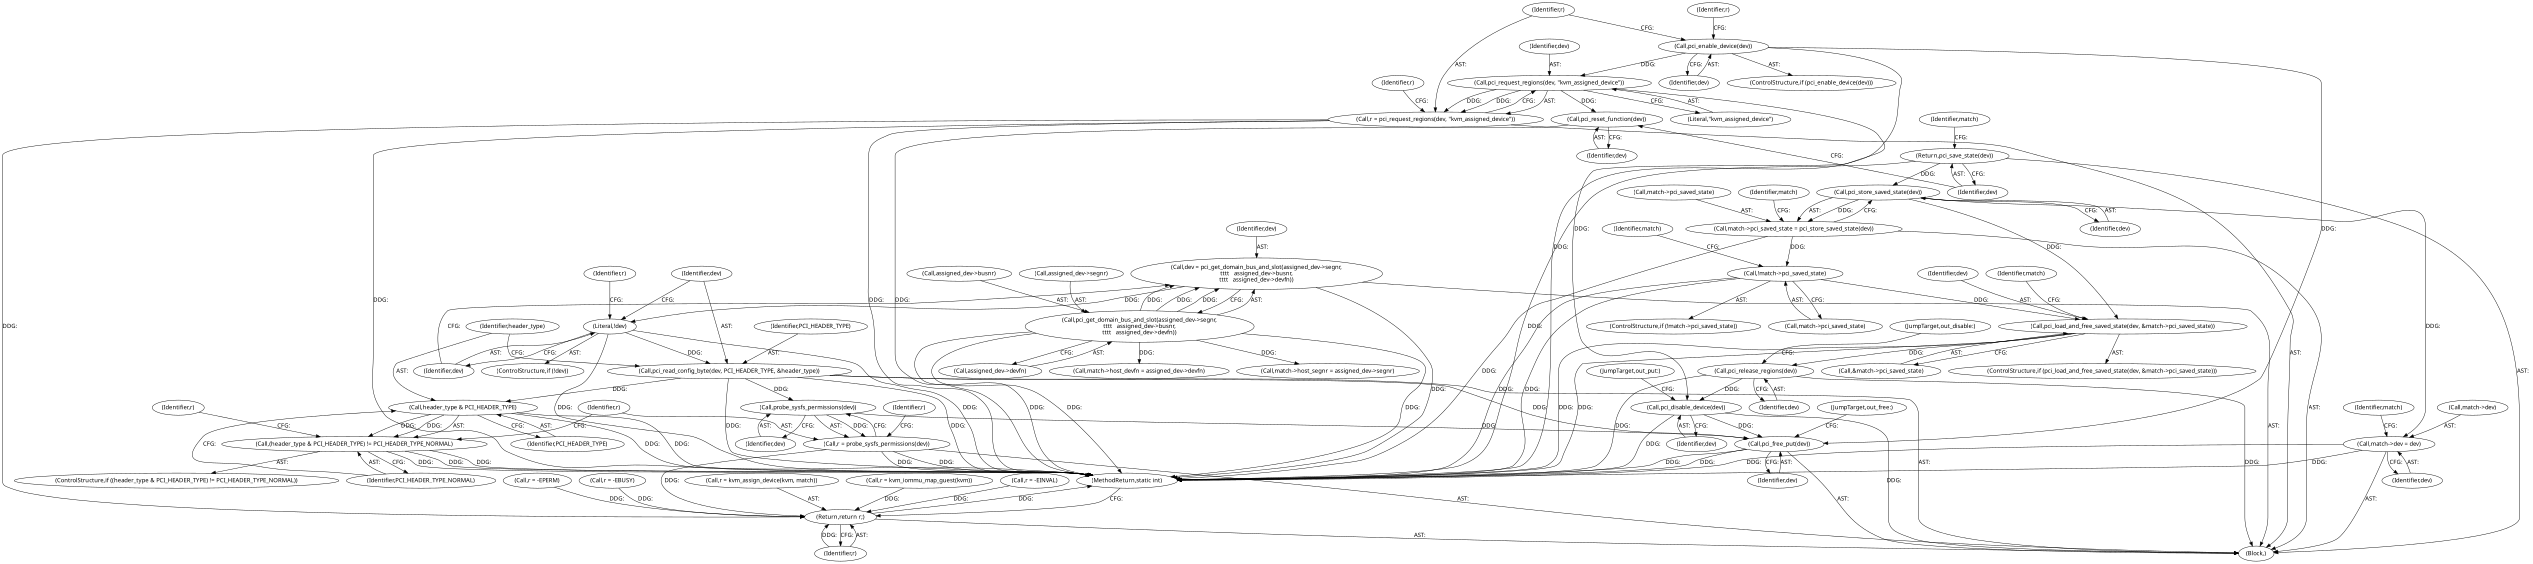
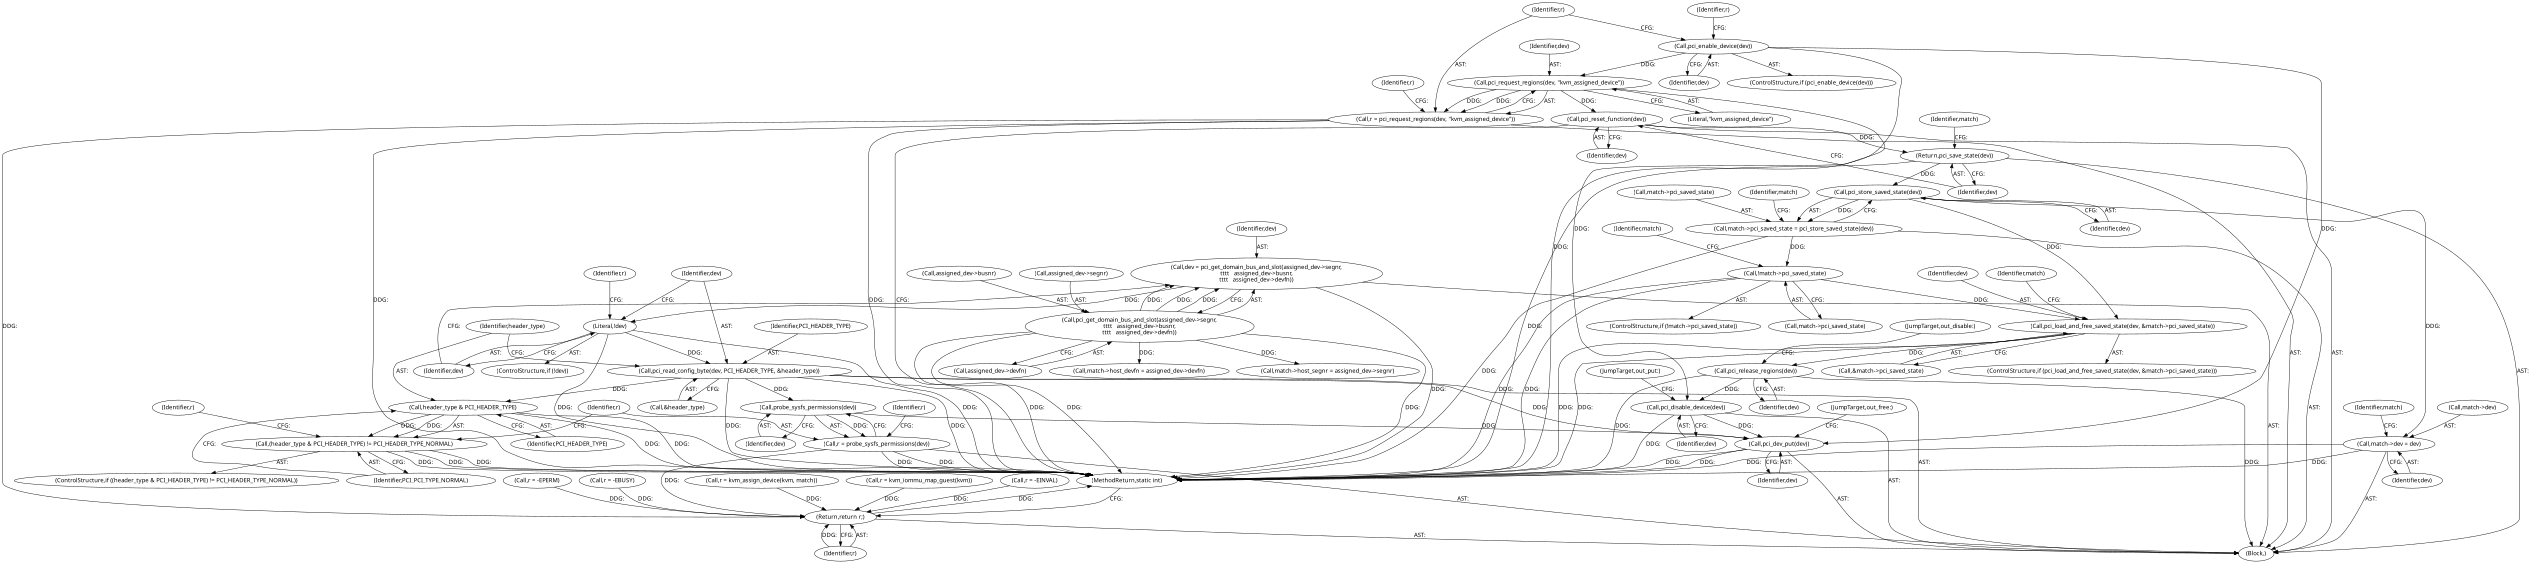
  digraph {
    fontname="Noto Sans"
    node [fontname="Noto Sans"]
    edge [fontname="Noto Sans"]
    n1 [label="(Call,pci_read_config_byte(dev, PCI_HEADER_TYPE, &header_type))"]
    n2 [label="(Call,header_type & PCI_HEADER_TYPE)"]
    n3 [label="(Call,probe_sysfs_permissions(dev))"]
-   n4 [label="(Call,pci_free_put(dev))"]
+   n4 [label="(Call,pci_dev_put(dev))"]
    n5 [label="(Block,)"]
    n6 [label="(MethodReturn,static int)"]
+   n7 [label="(Call,&header_type)"]
    n8 [label="(Call,(header_type & PCI_HEADER_TYPE) != PCI_HEADER_TYPE_NORMAL)"]
    n9 [label="(Identifier,PCI_HEADER_TYPE)"]
    n10 [label="(Call,r = probe_sysfs_permissions(dev))"]
    n11 [label="(Identifier,dev)"]
    n12 [label="(Identifier,dev)"]
    n13 [label="(Return,return r;)"]
    n14 [label="(Literal,!dev)"]
    n15 [label="(ControlStructure,if (!dev))"]
    n16 [label="(Identifier,dev)"]
    n17 [label="(Call,dev = pci_get_domain_bus_and_slot(assigned_dev->segnr,\n\t\t\t\t   assigned_dev->busnr,\n\t\t\t\t   assigned_dev->devfn))"]
    n18 [label="(Call,pci_get_domain_bus_and_slot(assigned_dev->segnr,\n\t\t\t\t   assigned_dev->busnr,\n\t\t\t\t   assigned_dev->devfn))"]
    n19 [label="(Call,assigned_dev->devfn)"]
    n20 [label="(Call,match->host_devfn = assigned_dev->devfn)"]
    n21 [label="(Call,match->host_segnr = assigned_dev->segnr)"]
-   n22 [label="(Identifier,PCI_HEADER_TYPE_NORMAL)"]
+   n22 [label="(Identifier,PCI_PCI_TYPE_NORMAL)"]
    n23 [label="(ControlStructure,if ((header_type & PCI_HEADER_TYPE) != PCI_HEADER_TYPE_NORMAL))"]
    n24 [label="(Call,pci_enable_device(dev))"]
    n25 [label="(Call,pci_request_regions(dev, \"kvm_assigned_device\"))"]
    n26 [label="(Identifier,dev)"]
    n27 [label="(ControlStructure,if (pci_enable_device(dev)))"]
    n28 [label="(Identifier,r)"]
    n29 [label="(Call,r = pci_request_regions(dev, \"kvm_assigned_device\"))"]
    n30 [label="(Call,pci_reset_function(dev))"]
    n31 [label="(Call,pci_disable_device(dev))"]
    n32 [label="(Literal,\"kvm_assigned_device\")"]
    n33 [label="(Return,pci_save_state(dev))"]
    n34 [label="(Identifier,dev)"]
    n35 [label="(Identifier,dev)"]
    n36 [label="(Call,pci_store_saved_state(dev))"]
    n37 [label="(Identifier,dev)"]
    n38 [label="(Call,match->pci_saved_state = pci_store_saved_state(dev))"]
    n39 [label="(Call,pci_load_and_free_saved_state(dev, &match->pci_saved_state))"]
    n40 [label="(Call,match->dev = dev)"]
    n41 [label="(Identifier,dev)"]
    n42 [label="(Call,!match->pci_saved_state)"]
    n43 [label="(Call,pci_release_regions(dev))"]
    n44 [label="(Call,&match->pci_saved_state)"]
    n45 [label="(ControlStructure,if (pci_load_and_free_saved_state(dev, &match->pci_saved_state)))"]
    n46 [label="(Identifier,dev)"]
    n47 [label="(ControlStructure,if (!match->pci_saved_state))"]
    n48 [label="(Call,match->pci_saved_state)"]
    n49 [label="(Identifier,dev)"]
    n50 [label="(Identifier,header_type)"]
    n51 [label="(Call,assigned_dev->busnr)"]
    n52 [label="(JumpTarget,out_put:)"]
    n53 [label="(Identifier,r)"]
    n54 [label="(Identifier,r)"]
    n55 [label="(Identifier,r)"]
    n56 [label="(Call,r = -EINVAL)"]
    n57 [label="(Identifier,r)"]
    n58 [label="(Call,match->dev)"]
    n59 [label="(Identifier,match)"]
    n60 [label="(Identifier,match)"]
    n61 [label="(Call,r = -EPERM)"]
    n62 [label="(Identifier,dev)"]
    n63 [label="(Identifier,match)"]
    n64 [label="(JumpTarget,out_disable:)"]
    n65 [label="(Call,r = -EBUSY)"]
    n66 [label="(Identifier,dev)"]
    n67 [label="(Call,r = kvm_assign_device(kvm, match))"]
    n68 [label="(Identifier,match)"]
    n69 [label="(Identifier,match)"]
    n70 [label="(Identifier,r)"]
    n71 [label="(Identifier,r)"]
    n72 [label="(Call,match->pci_saved_state)"]
    n73 [label="(Identifier,dev)"]
    n74 [label="(Identifier,PCI_HEADER_TYPE)"]
    n75 [label="(Call,assigned_dev->segnr)"]
    n76 [label="(Identifier,r)"]
    n77 [label="(Identifier,dev)"]
    n78 [label="(JumpTarget,out_free:)"]
    n79 [label="(Call,r = kvm_iommu_map_guest(kvm))"]
    n1 -> n2 [label="DDG: "]
    n1 -> n3 [label="DDG: "]
    n1 -> n4 [label="DDG: "]
    n1 -> n5 [label="AST: "]
    n1 -> n6 [label="DDG: "]
    n1 -> n6 [label="DDG: "]
+   n1 -> n7 [label="CFG: "]
    n2 -> n6 [label="DDG: "]
    n2 -> n6 [label="DDG: "]
    n2 -> n8 [label="AST: "]
    n2 -> n8 [label="DDG: "]
    n2 -> n8 [label="DDG: "]
    n2 -> n9 [label="CFG: "]
    n3 -> n4 [label="DDG: "]
    n3 -> n10 [label="AST: "]
    n3 -> n10 [label="DDG: "]
    n3 -> n11 [label="CFG: "]
    n4 -> n5 [label="AST: "]
    n4 -> n6 [label="DDG: "]
    n4 -> n6 [label="DDG: "]
    n4 -> n12 [label="CFG: "]
    n6 -> n13 [label="CFG: "]
+   n7 -> n1 [label="AST: "]
    n8 -> n6 [label="DDG: "]
    n8 -> n6 [label="DDG: "]
    n8 -> n6 [label="DDG: "]
    n8 -> n22 [label="CFG: "]
    n8 -> n23 [label="AST: "]
    n9 -> n2 [label="AST: "]
    n10 -> n3 [label="CFG: "]
    n10 -> n5 [label="AST: "]
    n10 -> n6 [label="DDG: "]
    n10 -> n6 [label="DDG: "]
    n10 -> n13 [label="DDG: "]
    n11 -> n3 [label="AST: "]
    n12 -> n4 [label="AST: "]
    n13 -> n5 [label="AST: "]
    n13 -> n6 [label="DDG: "]
    n13 -> n28 [label="CFG: "]
    n14 -> n1 [label="DDG: "]
    n14 -> n6 [label="DDG: "]
    n14 -> n6 [label="DDG: "]
    n14 -> n15 [label="AST: "]
    n14 -> n16 [label="CFG: "]
    n16 -> n14 [label="AST: "]
    n16 -> n17 [label="CFG: "]
    n17 -> n5 [label="AST: "]
    n17 -> n6 [label="DDG: "]
    n17 -> n14 [label="DDG: "]
    n17 -> n18 [label="CFG: "]
    n18 -> n6 [label="DDG: "]
    n18 -> n6 [label="DDG: "]
    n18 -> n6 [label="DDG: "]
    n18 -> n17 [label="AST: "]
    n18 -> n17 [label="DDG: "]
    n18 -> n17 [label="DDG: "]
    n18 -> n17 [label="DDG: "]
    n18 -> n19 [label="CFG: "]
    n18 -> n20 [label="DDG: "]
    n18 -> n21 [label="DDG: "]
    n19 -> n18 [label="AST: "]
    n22 -> n2 [label="CFG: "]
    n22 -> n8 [label="AST: "]
    n24 -> n4 [label="DDG: "]
    n24 -> n6 [label="DDG: "]
    n24 -> n25 [label="DDG: "]
    n24 -> n26 [label="CFG: "]
    n24 -> n27 [label="AST: "]
    n25 -> n29 [label="AST: "]
    n25 -> n29 [label="DDG: "]
    n25 -> n29 [label="DDG: "]
    n25 -> n30 [label="DDG: "]
    n25 -> n31 [label="DDG: "]
    n25 -> n32 [label="CFG: "]
    n26 -> n24 [label="AST: "]
    n28 -> n13 [label="AST: "]
    n28 -> n13 [label="DDG: "]
    n29 -> n5 [label="AST: "]
    n29 -> n6 [label="DDG: "]
    n29 -> n6 [label="DDG: "]
    n29 -> n13 [label="DDG: "]
    n29 -> n25 [label="CFG: "]
-   n30 -> n6 [label="DDG: "]
+   n30 -> n5 [label="AST: "]
+   n30 -> n6 [label="CFG: "]
+   n30 -> n33 [label="DDG: "]
    n30 -> n34 [label="CFG: "]
    n31 -> n4 [label="DDG: "]
-   n31 -> n5 [label="DDG: "]
+   n31 -> n5 [label="AST: "]
    n31 -> n6 [label="DDG: "]
    n31 -> n35 [label="CFG: "]
    n32 -> n25 [label="AST: "]
    n33 -> n5 [label="AST: "]
    n33 -> n6 [label="DDG: "]
    n33 -> n36 [label="DDG: "]
    n33 -> n37 [label="CFG: "]
    n34 -> n30 [label="AST: "]
    n35 -> n31 [label="AST: "]
    n36 -> n38 [label="AST: "]
    n36 -> n38 [label="DDG: "]
    n36 -> n39 [label="DDG: "]
    n36 -> n40 [label="DDG: "]
    n36 -> n41 [label="CFG: "]
    n37 -> n30 [label="CFG: "]
    n37 -> n33 [label="AST: "]
    n38 -> n5 [label="AST: "]
    n38 -> n6 [label="DDG: "]
    n38 -> n36 [label="CFG: "]
    n38 -> n42 [label="DDG: "]
    n39 -> n6 [label="DDG: "]
    n39 -> n6 [label="DDG: "]
    n39 -> n43 [label="DDG: "]
    n39 -> n44 [label="CFG: "]
    n39 -> n45 [label="AST: "]
    n40 -> n5 [label="AST: "]
    n40 -> n6 [label="DDG: "]
    n40 -> n6 [label="DDG: "]
    n40 -> n46 [label="CFG: "]
    n41 -> n36 [label="AST: "]
    n42 -> n6 [label="DDG: "]
    n42 -> n6 [label="DDG: "]
    n42 -> n39 [label="DDG: "]
    n42 -> n47 [label="AST: "]
    n42 -> n48 [label="CFG: "]
    n43 -> n5 [label="DDG: "]
    n43 -> n6 [label="DDG: "]
    n43 -> n31 [label="DDG: "]
    n43 -> n49 [label="CFG: "]
    n44 -> n39 [label="AST: "]
    n46 -> n40 [label="AST: "]
    n48 -> n42 [label="AST: "]
    n49 -> n43 [label="AST: "]
    n50 -> n1 [label="CFG: "]
    n50 -> n2 [label="AST: "]
    n51 -> n18 [label="AST: "]
    n52 -> n31 [label="CFG: "]
    n53 -> n29 [label="CFG: "]
    n54 -> n24 [label="CFG: "]
    n55 -> n24 [label="CFG: "]
    n55 -> n29 [label="AST: "]
    n56 -> n13 [label="DDG: "]
    n57 -> n8 [label="CFG: "]
    n58 -> n40 [label="AST: "]
    n59 -> n39 [label="CFG: "]
    n60 -> n42 [label="CFG: "]
    n61 -> n13 [label="DDG: "]
    n62 -> n39 [label="AST: "]
    n63 -> n38 [label="CFG: "]
    n64 -> n43 [label="CFG: "]
    n65 -> n13 [label="DDG: "]
    n66 -> n25 [label="AST: "]
-   n67 -> n13 [label="AST: "]
+   n67 -> n13 [label="DDG: "]
    n68 -> n40 [label="CFG: "]
    n69 -> n33 [label="CFG: "]
    n70 -> n8 [label="CFG: "]
    n70 -> n10 [label="AST: "]
    n71 -> n10 [label="CFG: "]
    n72 -> n38 [label="AST: "]
    n73 -> n17 [label="AST: "]
    n74 -> n1 [label="AST: "]
    n75 -> n18 [label="AST: "]
    n76 -> n14 [label="CFG: "]
    n77 -> n1 [label="AST: "]
    n77 -> n14 [label="CFG: "]
    n78 -> n4 [label="CFG: "]
    n79 -> n13 [label="DDG: "]
  }
